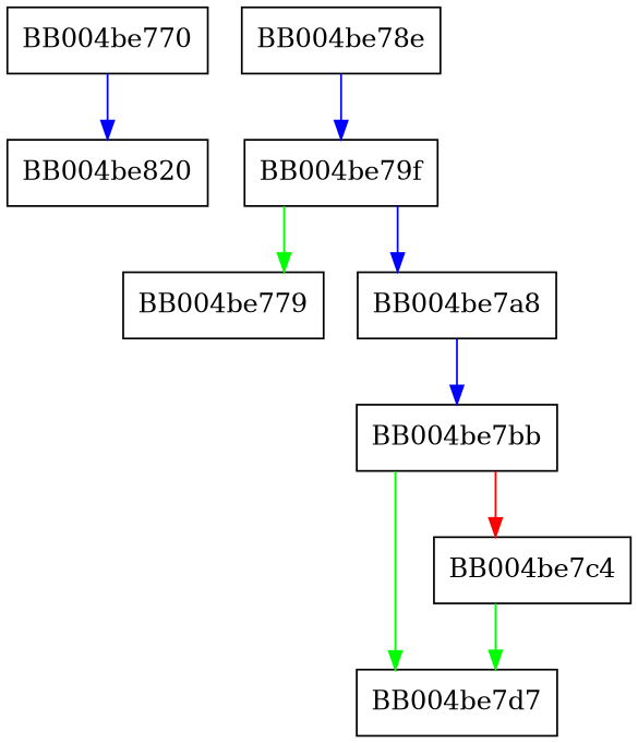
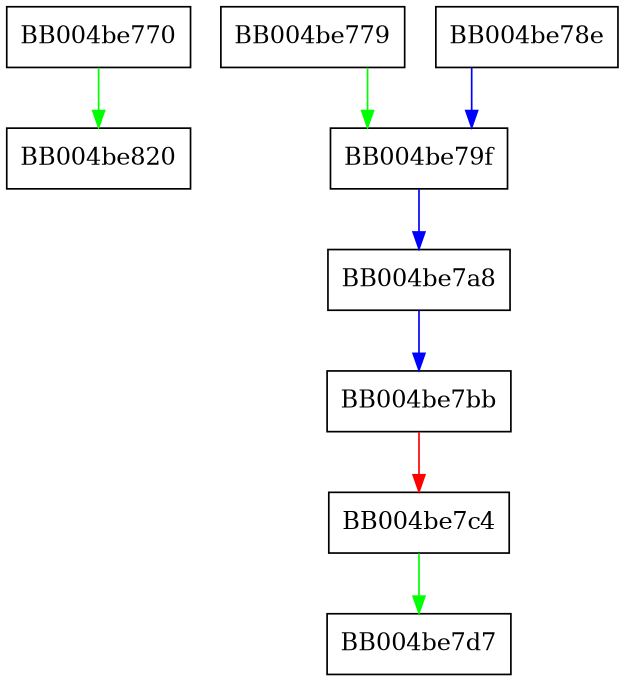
  digraph {
    splines=ortho
    node [shape=box]
    edge [color=green]
    BB004be770
    BB004be820
    BB004be779
    BB004be79f
    BB004be7a8
    BB004be78e
    BB004be7bb
    BB004be7d7
    BB004be7c4
-   BB004be770 -> BB004be820 [color=blue]
-   BB004be79f -> BB004be779
+   BB004be770 -> BB004be820
+   BB004be779 -> BB004be79f
    BB004be79f -> BB004be7a8 [color=blue]
    BB004be7a8 -> BB004be7bb [color=blue]
    BB004be78e -> BB004be79f [color=blue]
-   BB004be7bb -> BB004be7d7
    BB004be7bb -> BB004be7c4 [color=red]
    BB004be7c4 -> BB004be7d7
  }
